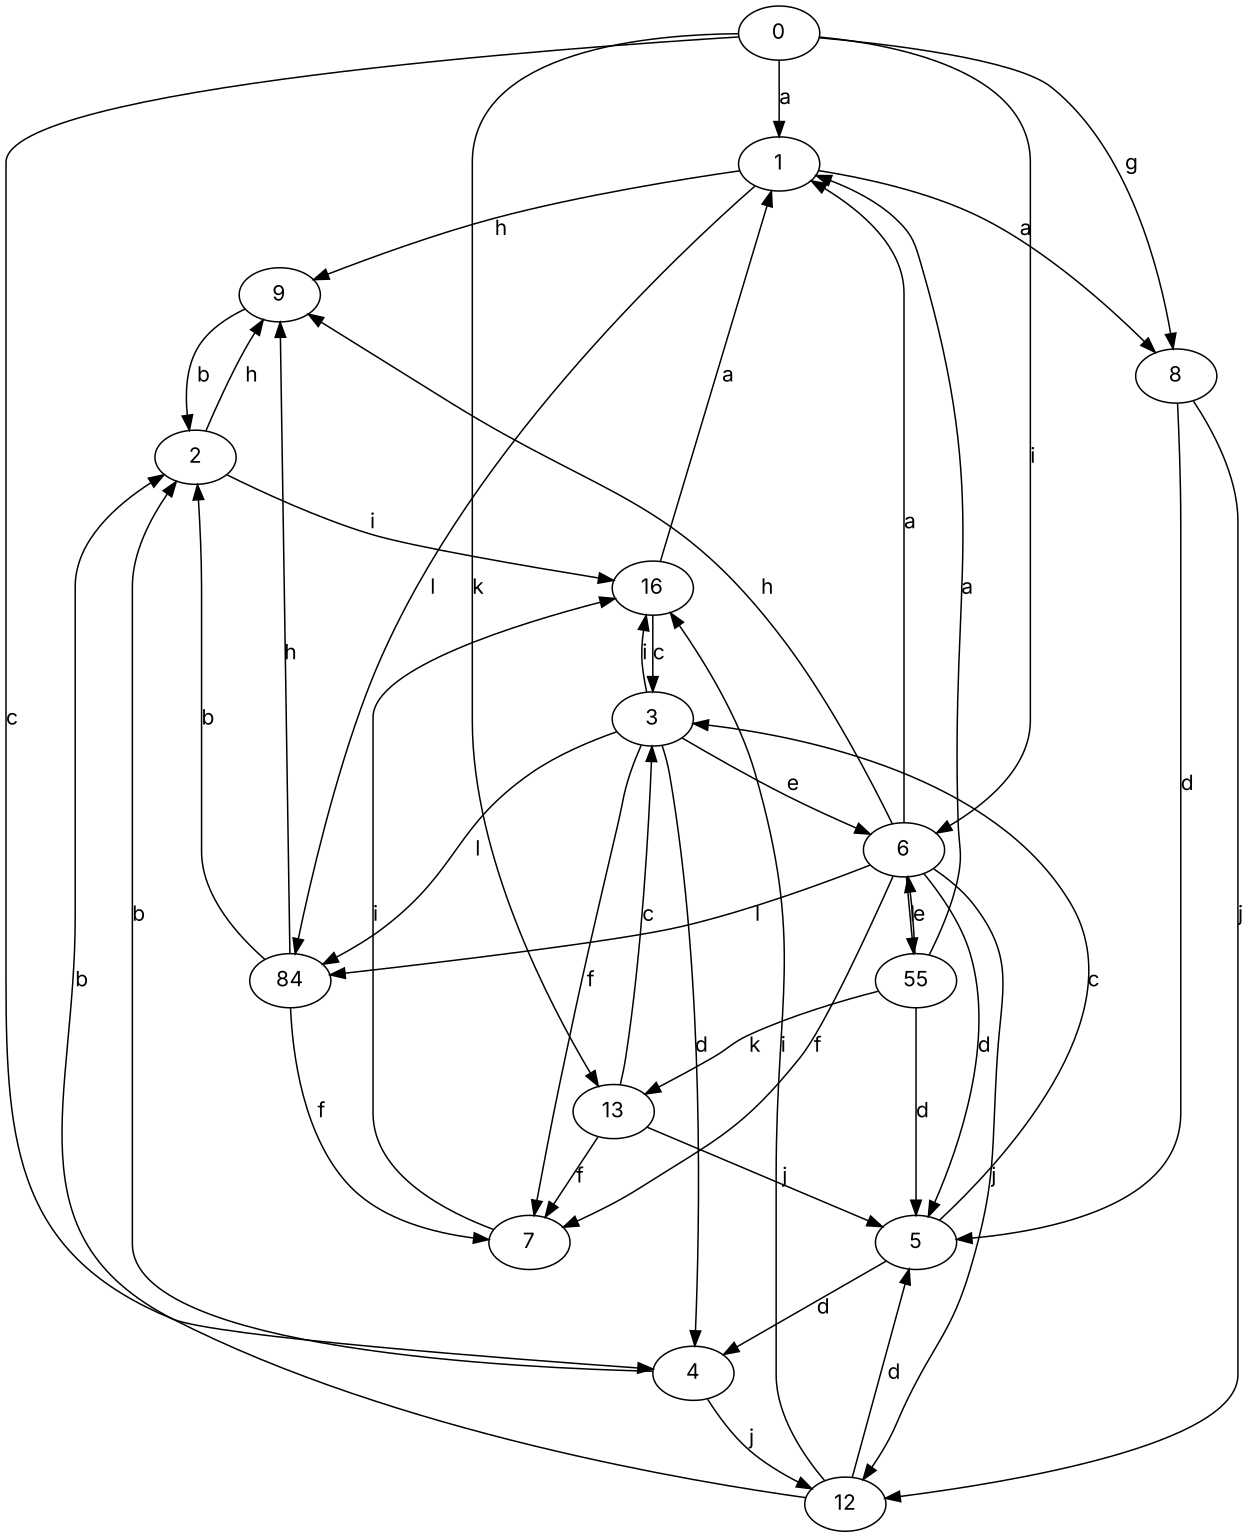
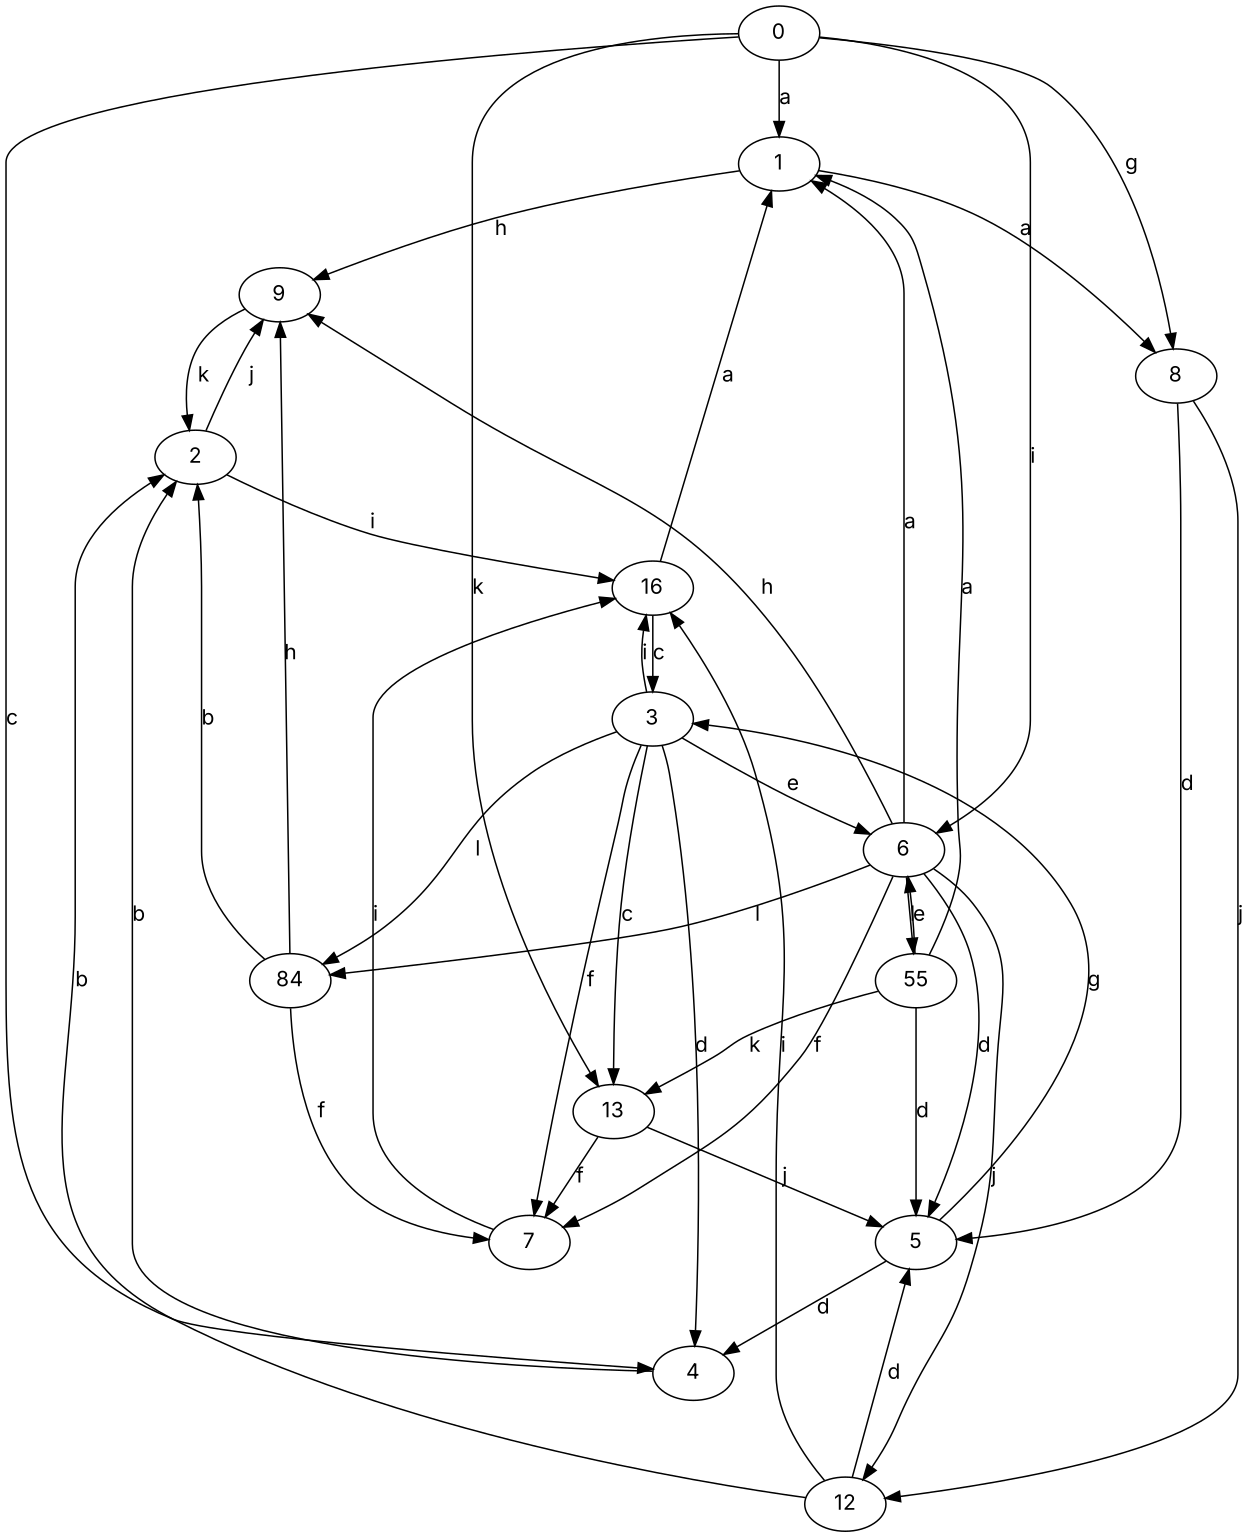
  strict digraph {
    fontname=Inter
    node [fontname=Inter]
    edge [fontname=Inter]
    1
    9
    n3 [label=84]
    8
    2
    7
    n7 [label=16]
    3
    4
    6
    12
    5
    n13 [label=55]
    13
    0
    1 -> 9 [label=h]
-   1 -> n3 [label=l]
    1 -> 8 [label=a]
-   9 -> 2 [label=b]
+   9 -> 2 [label=k]
    n3 -> 9 [label=h]
    n3 -> 2 [label=b]
    n3 -> 7 [label=f]
    8 -> 12 [label=j]
    8 -> 5 [label=d]
-   2 -> 9 [label=h]
+   2 -> 9 [label=j]
    2 -> n7 [label=i]
    7 -> n7 [label=i]
    n7 -> 1 [label=a]
    n7 -> 3 [label=c]
    3 -> n3 [label=l]
    3 -> 7 [label=f]
    3 -> n7 [label=i]
    3 -> 4 [label=d]
    3 -> 6 [label=e]
    4 -> 2 [label=b]
-   4 -> 12 [label=j]
    6 -> 1 [label=a]
    6 -> 9 [label=h]
    6 -> n3 [label=l]
    6 -> 7 [label=f]
    6 -> 12 [label=j]
    6 -> 5 [label=d]
    6 -> n13 [label=l]
    12 -> 2 [label=b]
    12 -> n7 [label=i]
    12 -> 5 [label=d]
-   5 -> 3 [label=c]
+   5 -> 3 [label=g]
    5 -> 4 [label=d]
    n13 -> 1 [label=a]
    n13 -> 6 [label=e]
    n13 -> 5 [label=d]
    n13 -> 13 [label=k]
    13 -> 7 [label=f]
-   13 -> 3 [label=c]
+   3 -> 13 [label=c]
    13 -> 5 [label=j]
    0 -> 1 [label=a]
    0 -> 8 [label=g]
    0 -> 4 [label=c]
    0 -> 6 [label=i]
    0 -> 13 [label=k]
  }
